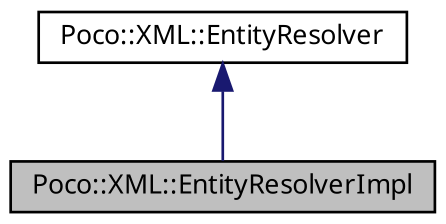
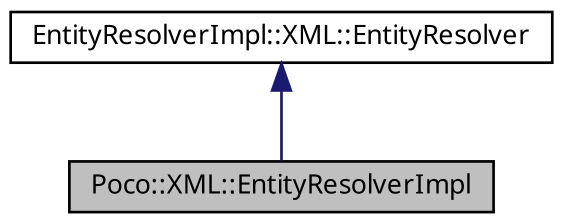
  digraph {
    fontname="Noto Sans"
    node [color=black fontname="Noto Sans" fontsize=10 shape=record style=filled]
    n1 [fillcolor=grey75 fontcolor=black height=0.2 label="Poco::XML::EntityResolverImpl" width=0.4]
-   n2 [fillcolor=white height=0.2 label="Poco::XML::EntityResolver" width=0.4]
+   n2 [fillcolor=white height=0.2 label="EntityResolverImpl::XML::EntityResolver" width=0.4]
    n2 -> n1 [color=midnightblue dir=back fontname="Noto Sans" fontsize=10 labelfontname=Helvetica labelfontsize=10 style=solid]
  }
